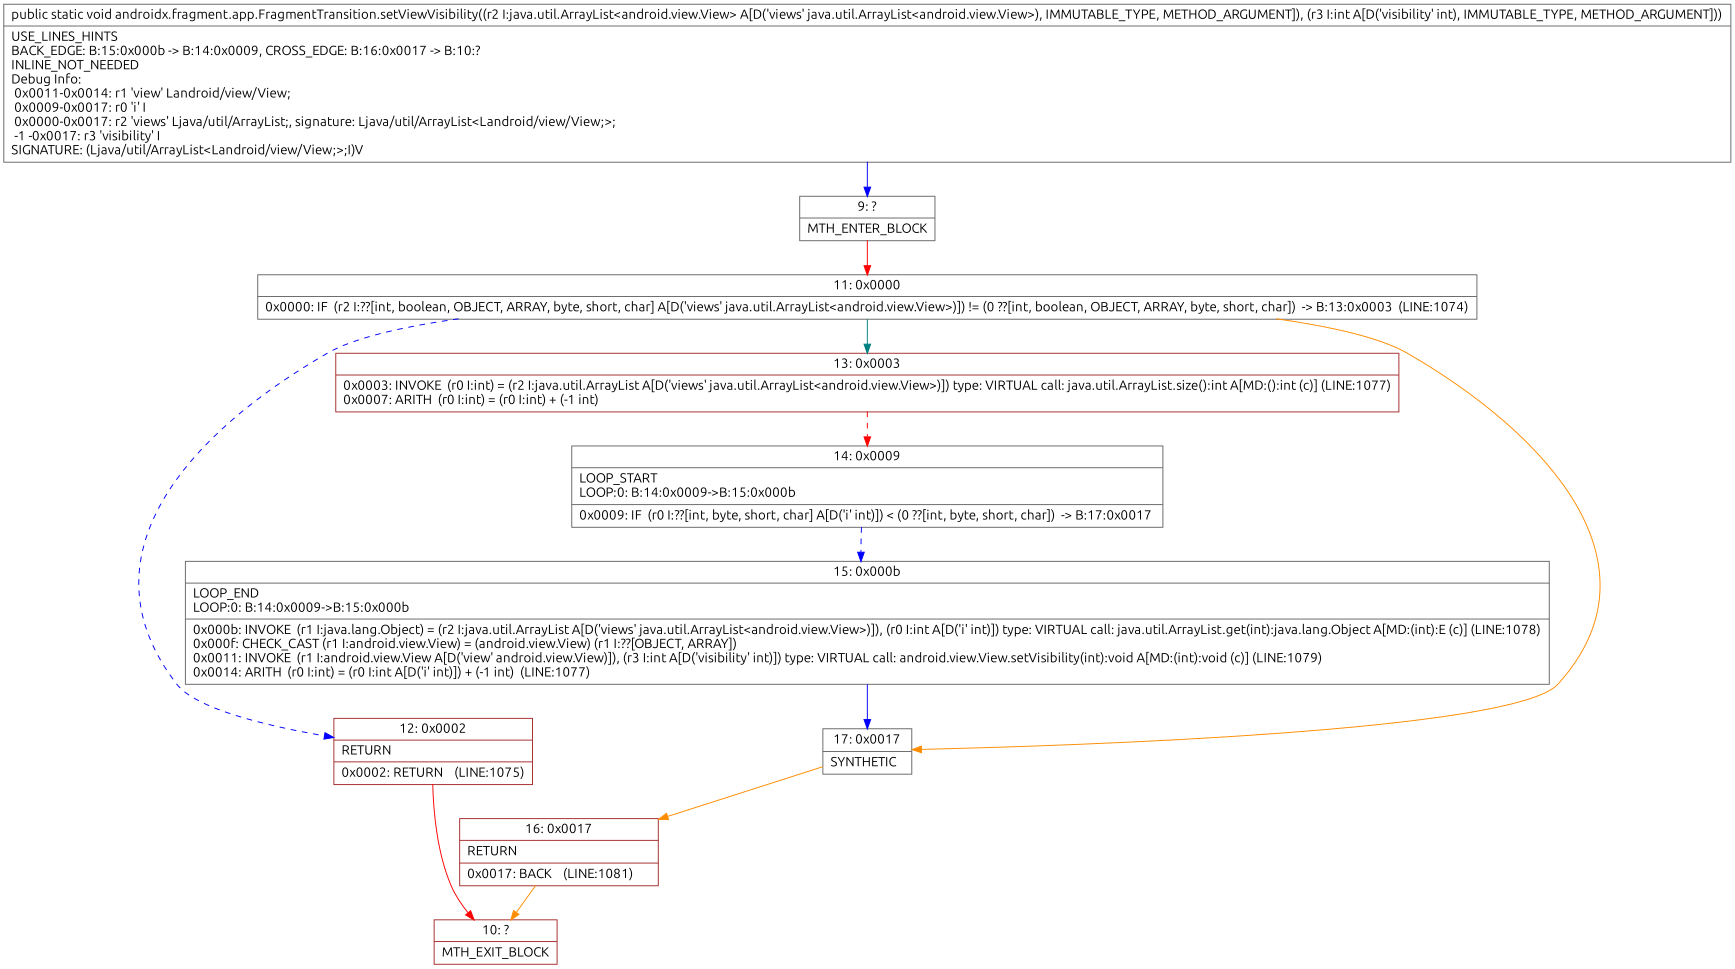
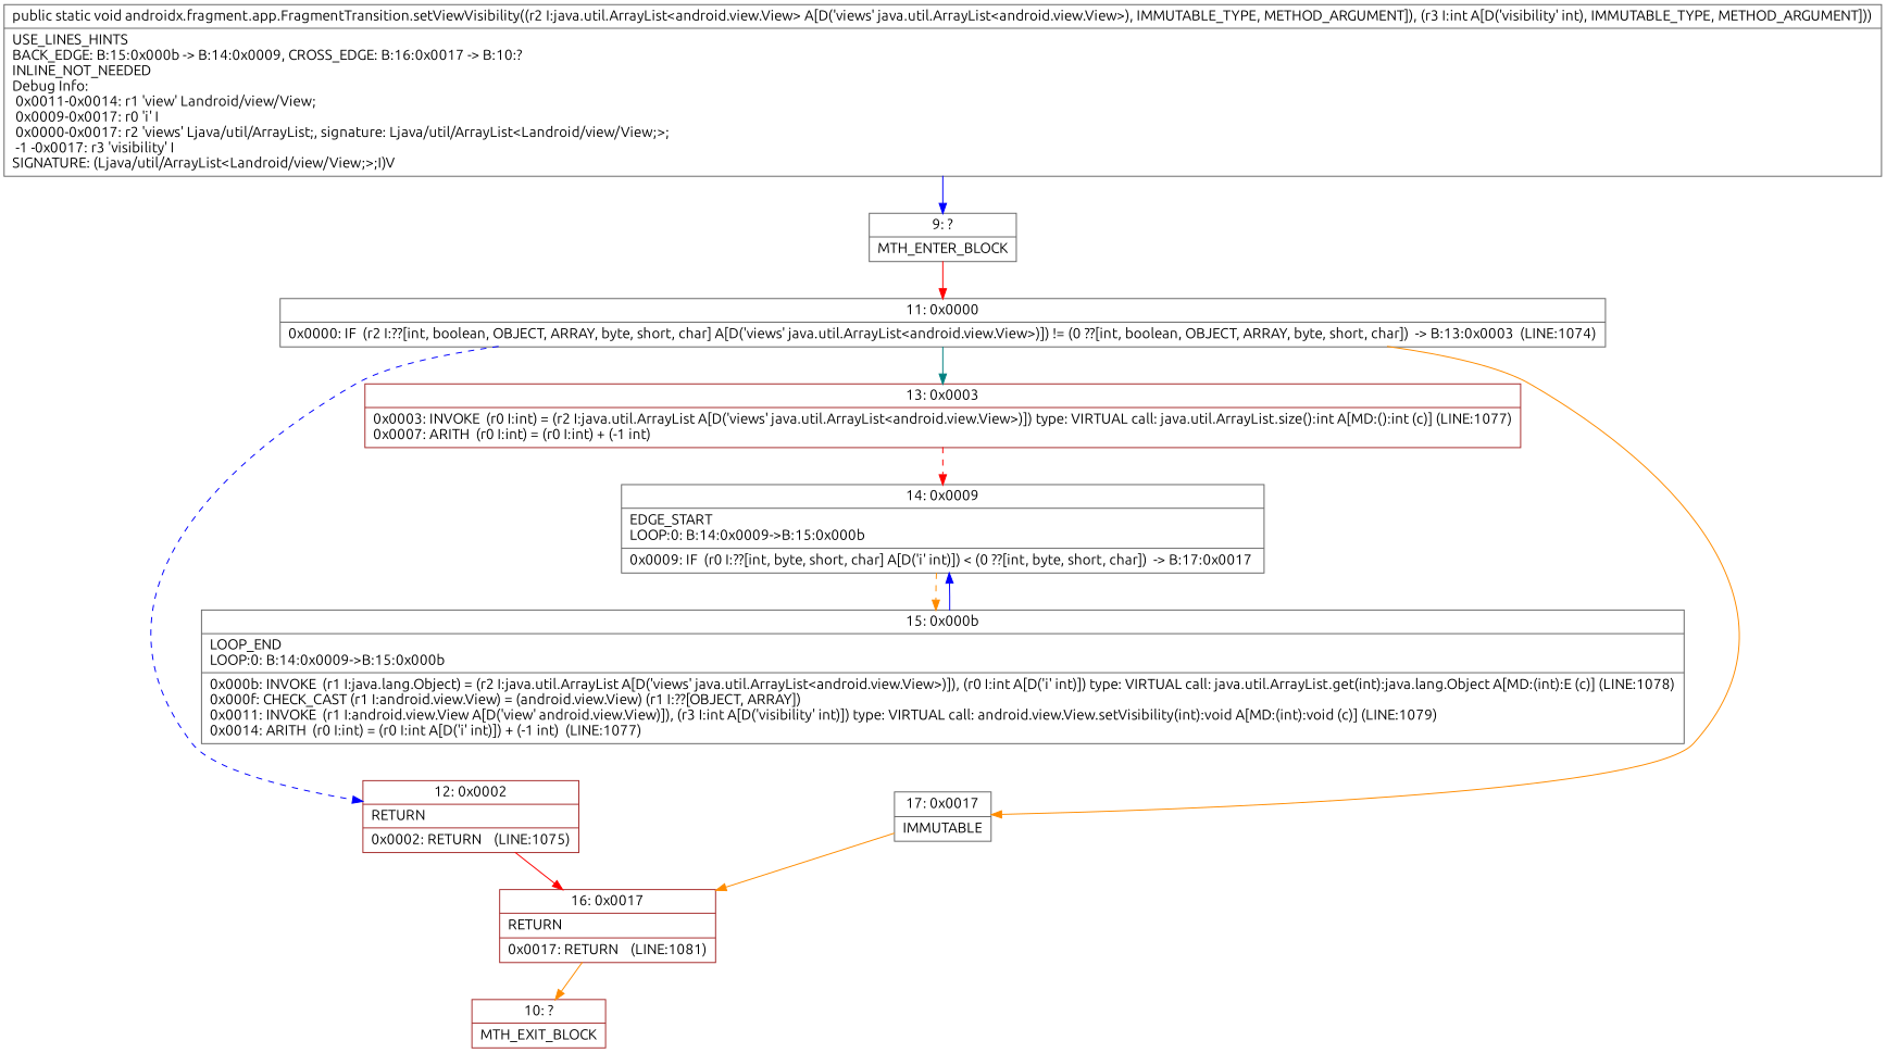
  digraph {
    fontname=Ubuntu
    node [color=gray40 fontname=Ubuntu shape=record]
    edge [color=blue fontname=Ubuntu]
    n1 [label="{9\:\ ?|MTH_ENTER_BLOCK\l}"]
    n2 [label="{11\:\ 0x0000|0x0000: IF  (r2 I:??[int, boolean, OBJECT, ARRAY, byte, short, char] A[D('views' java.util.ArrayList\<android.view.View\>)]) != (0 ??[int, boolean, OBJECT, ARRAY, byte, short, char])  \-\> B:13:0x0003  (LINE:1074)\l}"]
    n3 [color=brown label="{12\:\ 0x0002|RETURN\l|0x0002: RETURN    (LINE:1075)\l}"]
    n4 [color=brown label="{13\:\ 0x0003|0x0003: INVOKE  (r0 I:int) = (r2 I:java.util.ArrayList A[D('views' java.util.ArrayList\<android.view.View\>)]) type: VIRTUAL call: java.util.ArrayList.size():int A[MD:():int (c)] (LINE:1077)\l0x0007: ARITH  (r0 I:int) = (r0 I:int) + (\-1 int) \l}"]
-   n5 [label="{17\:\ 0x0017|SYNTHETIC\l}"]
+   n5 [label="{17\:\ 0x0017|IMMUTABLE\l}"]
    n6 [color=brown label="{10\:\ ?|MTH_EXIT_BLOCK\l}"]
-   n7 [label="{14\:\ 0x0009|LOOP_START\lLOOP:0: B:14:0x0009\-\>B:15:0x000b\l|0x0009: IF  (r0 I:??[int, byte, short, char] A[D('i' int)]) \< (0 ??[int, byte, short, char])  \-\> B:17:0x0017 \l}"]
+   n7 [label="{14\:\ 0x0009|EDGE_START\lLOOP:0: B:14:0x0009\-\>B:15:0x000b\l|0x0009: IF  (r0 I:??[int, byte, short, char] A[D('i' int)]) \< (0 ??[int, byte, short, char])  \-\> B:17:0x0017 \l}"]
    n8 [label="{15\:\ 0x000b|LOOP_END\lLOOP:0: B:14:0x0009\-\>B:15:0x000b\l|0x000b: INVOKE  (r1 I:java.lang.Object) = (r2 I:java.util.ArrayList A[D('views' java.util.ArrayList\<android.view.View\>)]), (r0 I:int A[D('i' int)]) type: VIRTUAL call: java.util.ArrayList.get(int):java.lang.Object A[MD:(int):E (c)] (LINE:1078)\l0x000f: CHECK_CAST (r1 I:android.view.View) = (android.view.View) (r1 I:??[OBJECT, ARRAY]) \l0x0011: INVOKE  (r1 I:android.view.View A[D('view' android.view.View)]), (r3 I:int A[D('visibility' int)]) type: VIRTUAL call: android.view.View.setVisibility(int):void A[MD:(int):void (c)] (LINE:1079)\l0x0014: ARITH  (r0 I:int) = (r0 I:int A[D('i' int)]) + (\-1 int)  (LINE:1077)\l}"]
-   n9 [color=brown label="{16\:\ 0x0017|RETURN\l|0x0017: BACK    (LINE:1081)\l}"]
+   n9 [color=brown label="{16\:\ 0x0017|RETURN\l|0x0017: RETURN    (LINE:1081)\l}"]
    n10 [label="{public static void androidx.fragment.app.FragmentTransition.setViewVisibility((r2 I:java.util.ArrayList\<android.view.View\> A[D('views' java.util.ArrayList\<android.view.View\>), IMMUTABLE_TYPE, METHOD_ARGUMENT]), (r3 I:int A[D('visibility' int), IMMUTABLE_TYPE, METHOD_ARGUMENT]))  | USE_LINES_HINTS\lBACK_EDGE: B:15:0x000b \-\> B:14:0x0009, CROSS_EDGE: B:16:0x0017 \-\> B:10:?\lINLINE_NOT_NEEDED\lDebug Info:\l  0x0011\-0x0014: r1 'view' Landroid\/view\/View;\l  0x0009\-0x0017: r0 'i' I\l  0x0000\-0x0017: r2 'views' Ljava\/util\/ArrayList;, signature: Ljava\/util\/ArrayList\<Landroid\/view\/View;\>;\l  \-1 \-0x0017: r3 'visibility' I\lSIGNATURE: (Ljava\/util\/ArrayList\<Landroid\/view\/View;\>;I)V\l}"]
    n1 -> n2 [color=red]
    n2 -> n3 [style=dashed]
    n2 -> n4 [color=teal]
    n2 -> n5 [color=darkorange]
-   n3 -> n6 [color=red]
+   n3 -> n9 [color=red]
    n4 -> n7 [color=red style=dashed]
    n5 -> n9 [color=darkorange]
-   n7 -> n8 [style=dashed]
-   n8 -> n5
+   n7 -> n8 [color=darkorange style=dashed]
+   n8 -> n7
    n9 -> n6 [color=darkorange]
    n10 -> n1
  }
